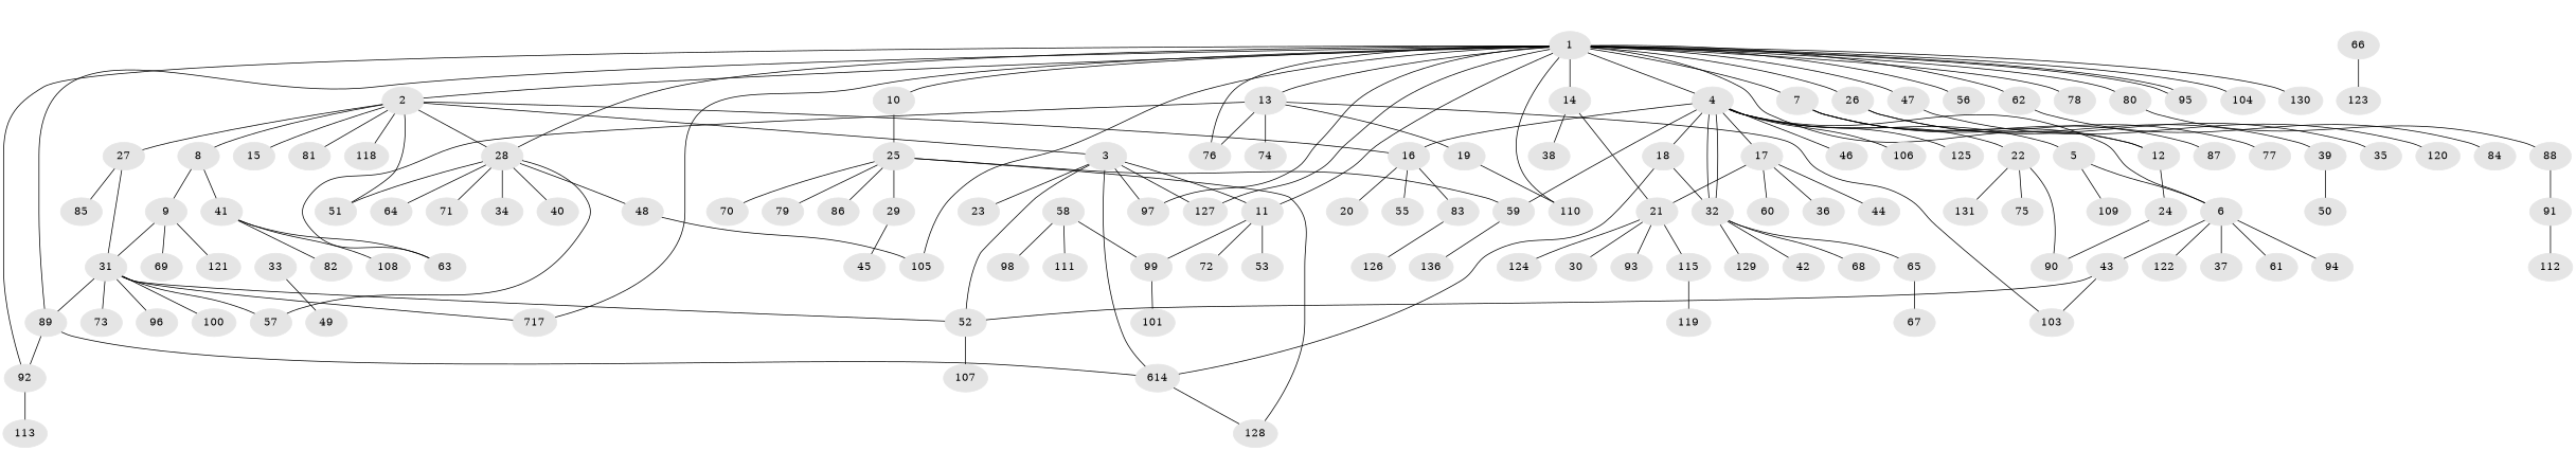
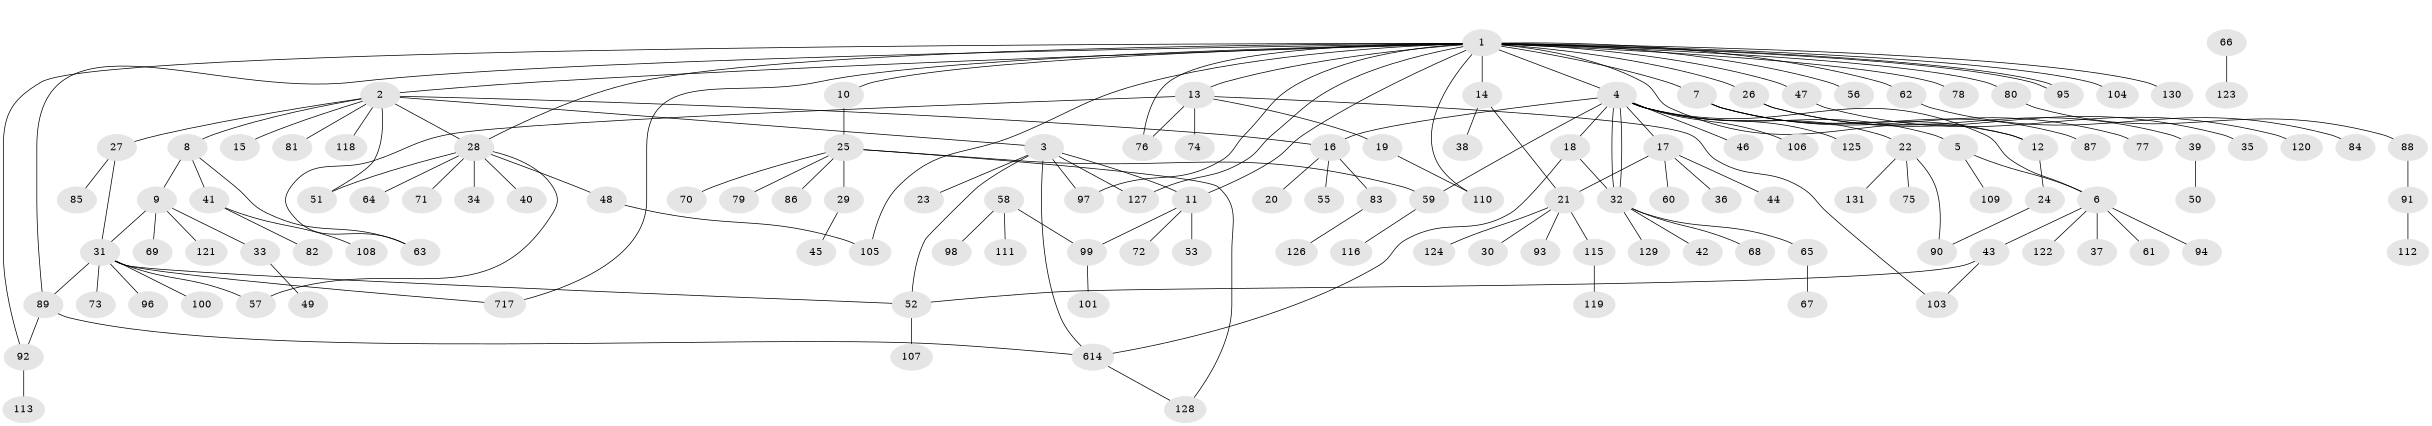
  graph {
    node [color=gray90 style=filled]
    1
    2
    4
    7
    10
    11
    12
    13
    14
    26
    28
    47
    56
    62
    76
    78
    80
    89
    92
    95
    97
    104
    110
    n24 [label=717]
    127
    130
    105
    3
    8
    15
    16
    27
    51
    81
    118
    5
    6
    17
    18
    22
    32
    46
    59
    106
    125
    77
    87
    25
    53
    72
    99
    24
    19
    63
    74
    103
    21
    38
    35
    39
    57
    34
    40
    48
    64
    71
    120
    84
    88
    n70 [label=614]
    113
    23
    52
    9
    41
    20
    55
    83
    31
    85
    107
    128
    109
    37
    43
    61
    94
    122
    36
    44
    60
    75
    90
    131
    42
    65
    68
    129
-   116 [label=136]
+   116
    33
    69
    121
    82
    108
    73
    96
    100
    49
    29
    70
    79
    86
    101
    30
    93
    115
    124
    126
    119
    45
    50
    66
    123
    67
    58
    98
    111
    91
    112
    1 -- 2
    1 -- 4
    1 -- 7
    1 -- 10
    1 -- 11
    1 -- 12
    1 -- 13
    1 -- 14
    1 -- 26
    1 -- 28
    1 -- 47
    1 -- 56
    1 -- 62
    1 -- 76
    1 -- 78
    1 -- 80
    1 -- 89
    1 -- 92
    1 -- 95
    1 -- 95
    1 -- 97
    1 -- 104
    1 -- 110
    1 -- n24
    1 -- 127
    1 -- 130
    1 -- 105
    2 -- 28
    2 -- 3
    2 -- 8
    2 -- 15
    2 -- 16
    2 -- 27
    2 -- 51
    2 -- 81
    2 -- 118
    4 -- 16
    4 -- 5
    4 -- 6
    4 -- 17
    4 -- 18
    4 -- 22
    4 -- 32
    4 -- 32
    4 -- 46
    4 -- 59
    4 -- 106
    4 -- 125
    7 -- 12
    7 -- 77
    7 -- 87
    10 -- 25
    11 -- 53
    11 -- 72
    11 -- 99
    12 -- 24
    13 -- 76
    13 -- 19
    13 -- 63
    13 -- 74
    13 -- 103
    14 -- 21
    14 -- 38
    26 -- 35
    26 -- 39
    28 -- 51
    28 -- 57
    28 -- 34
    28 -- 40
    28 -- 48
    28 -- 64
    28 -- 71
    47 -- 120
    62 -- 84
    80 -- 88
    89 -- 92
    89 -- n70
    92 -- 113
    3 -- 11
    3 -- 97
    3 -- 127
    3 -- n70
    3 -- 23
    3 -- 52
    8 -- 9
    8 -- 41
    16 -- 20
    16 -- 55
    16 -- 83
    27 -- 31
    27 -- 85
    5 -- 6
    5 -- 109
    6 -- 37
    6 -- 43
    6 -- 61
    6 -- 94
    6 -- 122
    17 -- 21
    17 -- 36
    17 -- 44
    17 -- 60
    18 -- 32
    18 -- n70
    22 -- 75
    22 -- 90
    22 -- 131
    32 -- 42
    32 -- 65
    32 -- 68
    32 -- 129
    59 -- 116
    25 -- 59
    25 -- 128
    25 -- 29
    25 -- 70
    25 -- 79
    25 -- 86
    99 -- 101
    24 -- 90
    19 -- 110
    21 -- 30
    21 -- 93
    21 -- 115
    21 -- 124
    39 -- 50
    48 -- 105
    88 -- 91
    n70 -- 128
    52 -- 107
    9 -- 31
+   9 -- 33
    9 -- 69
    9 -- 121
-   41 -- 63
+   8 -- 63
    41 -- 82
    41 -- 108
    83 -- 126
    31 -- 89
    31 -- n24
    31 -- 57
    31 -- 52
    31 -- 73
    31 -- 96
    31 -- 100
    43 -- 103
    43 -- 52
    65 -- 67
    33 -- 49
    29 -- 45
    115 -- 119
    66 -- 123
    58 -- 99
    58 -- 98
    58 -- 111
    91 -- 112
  }
